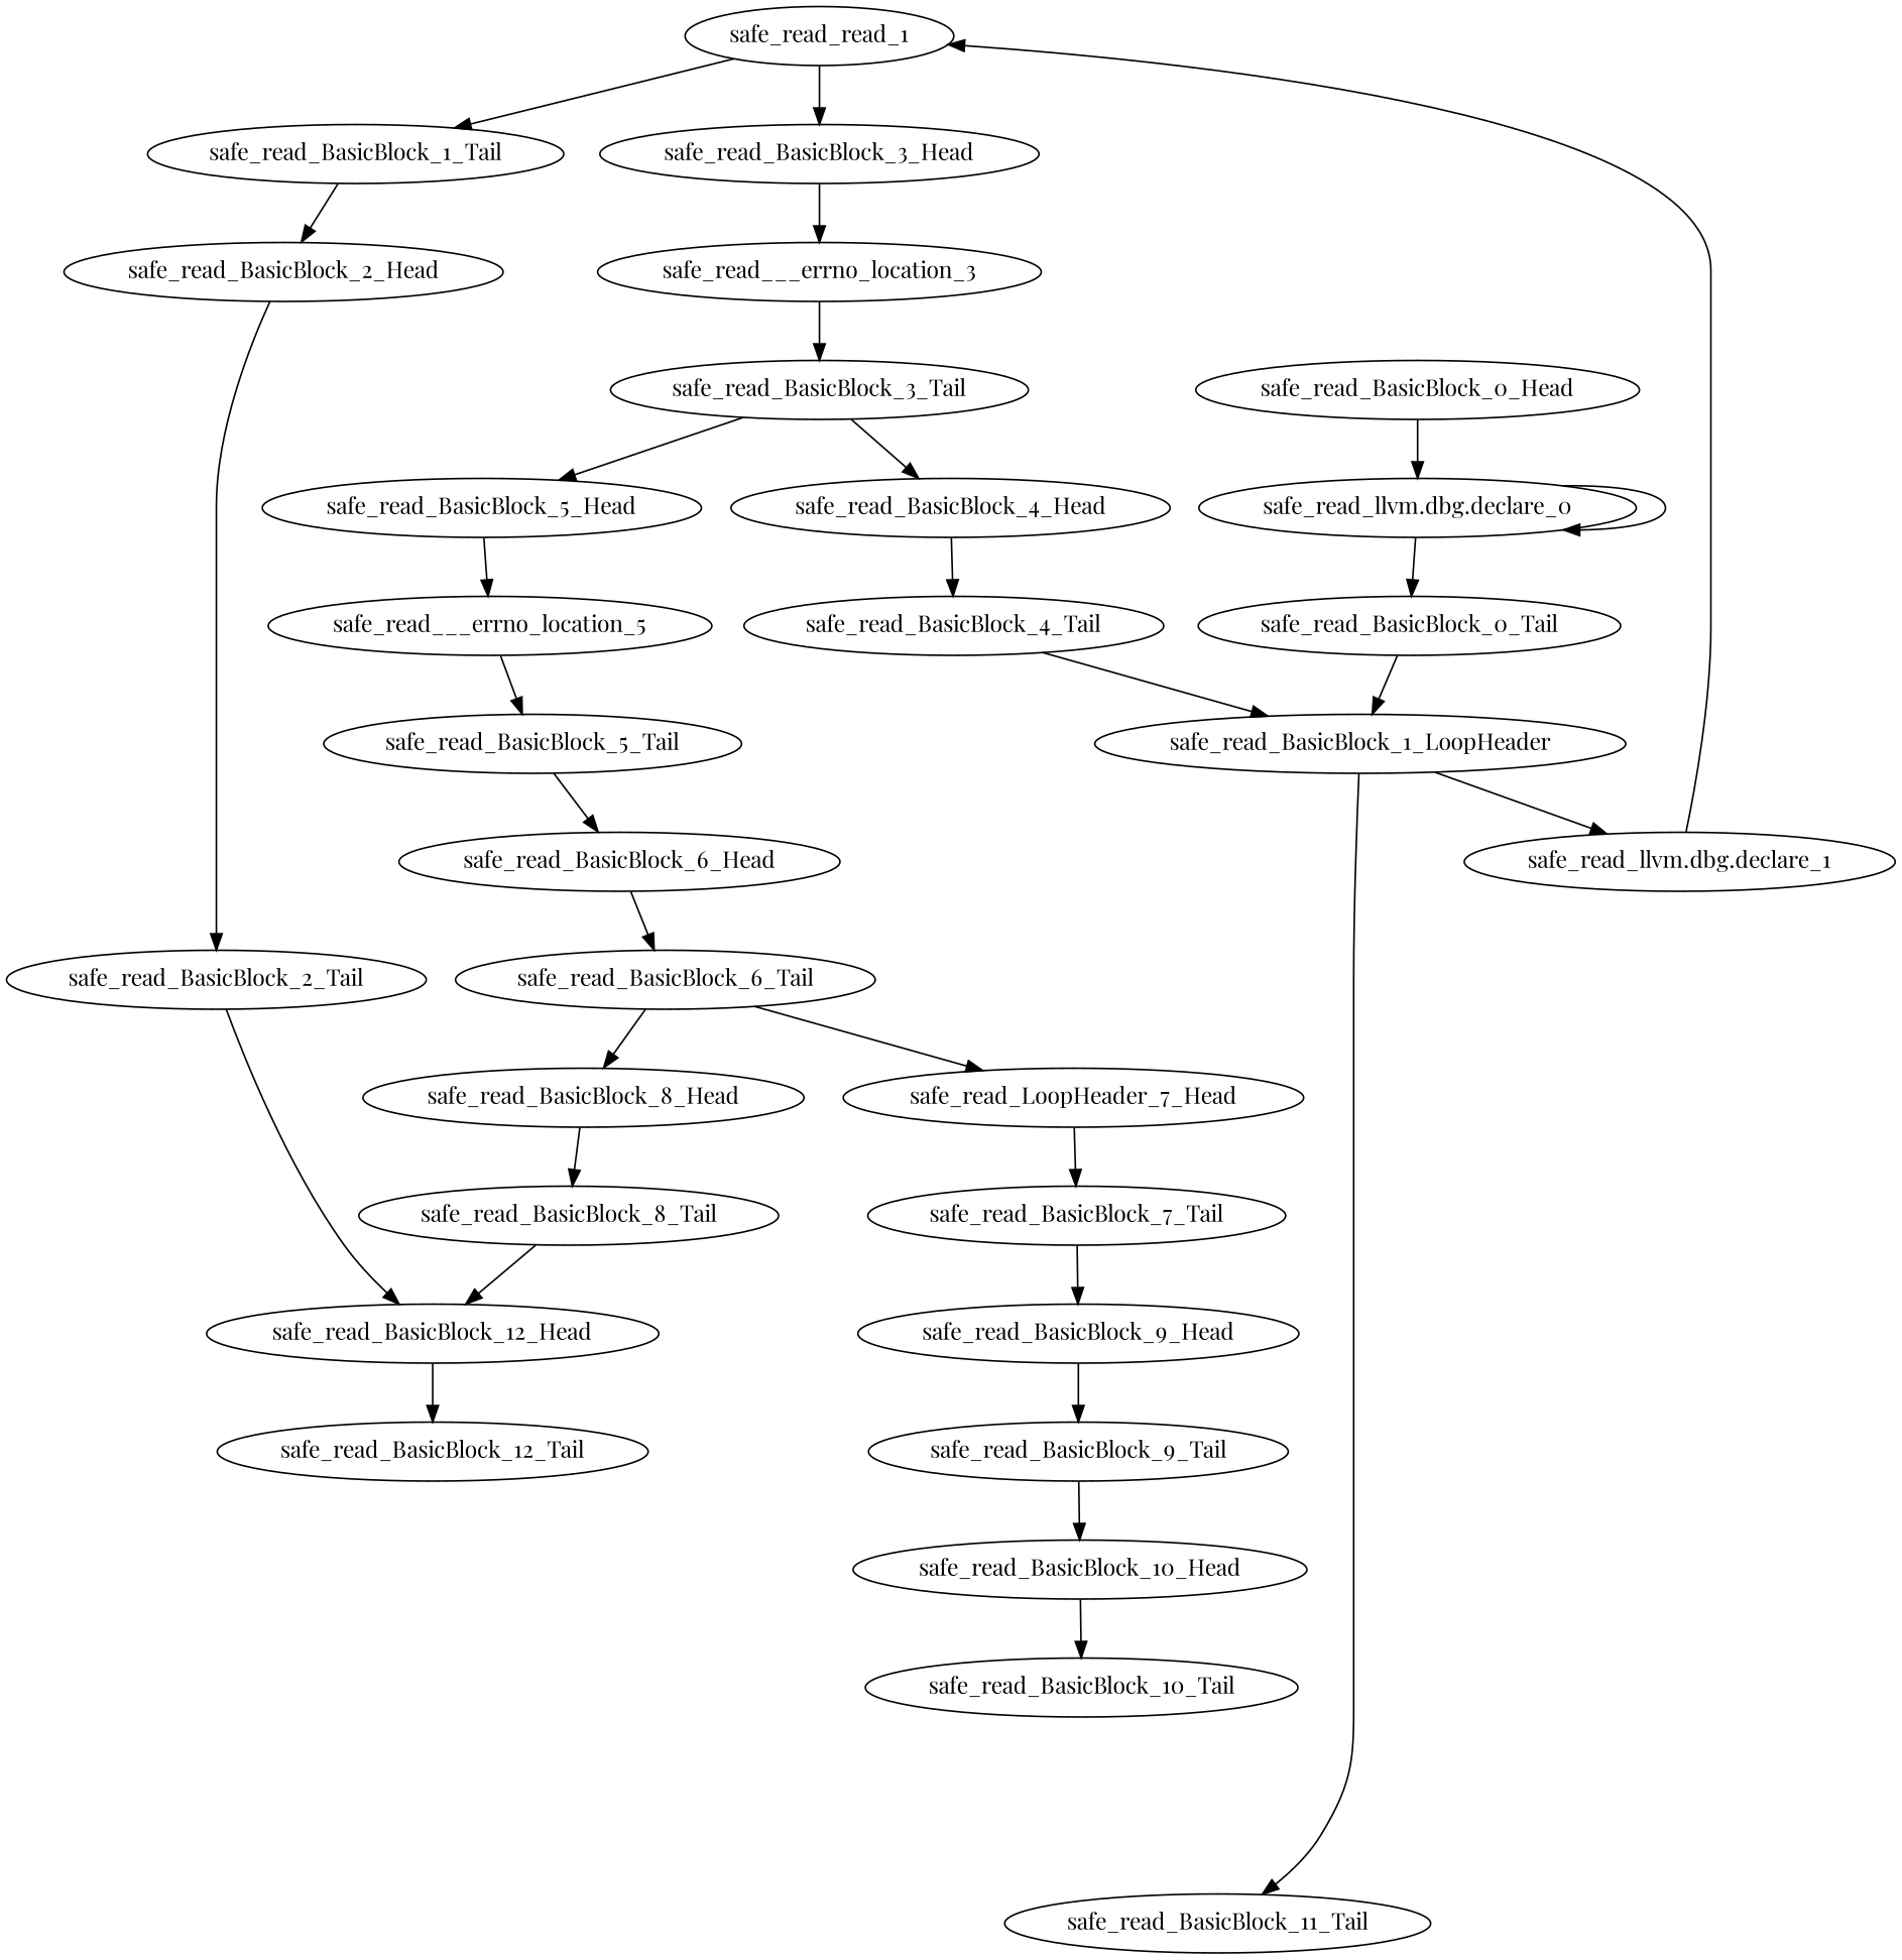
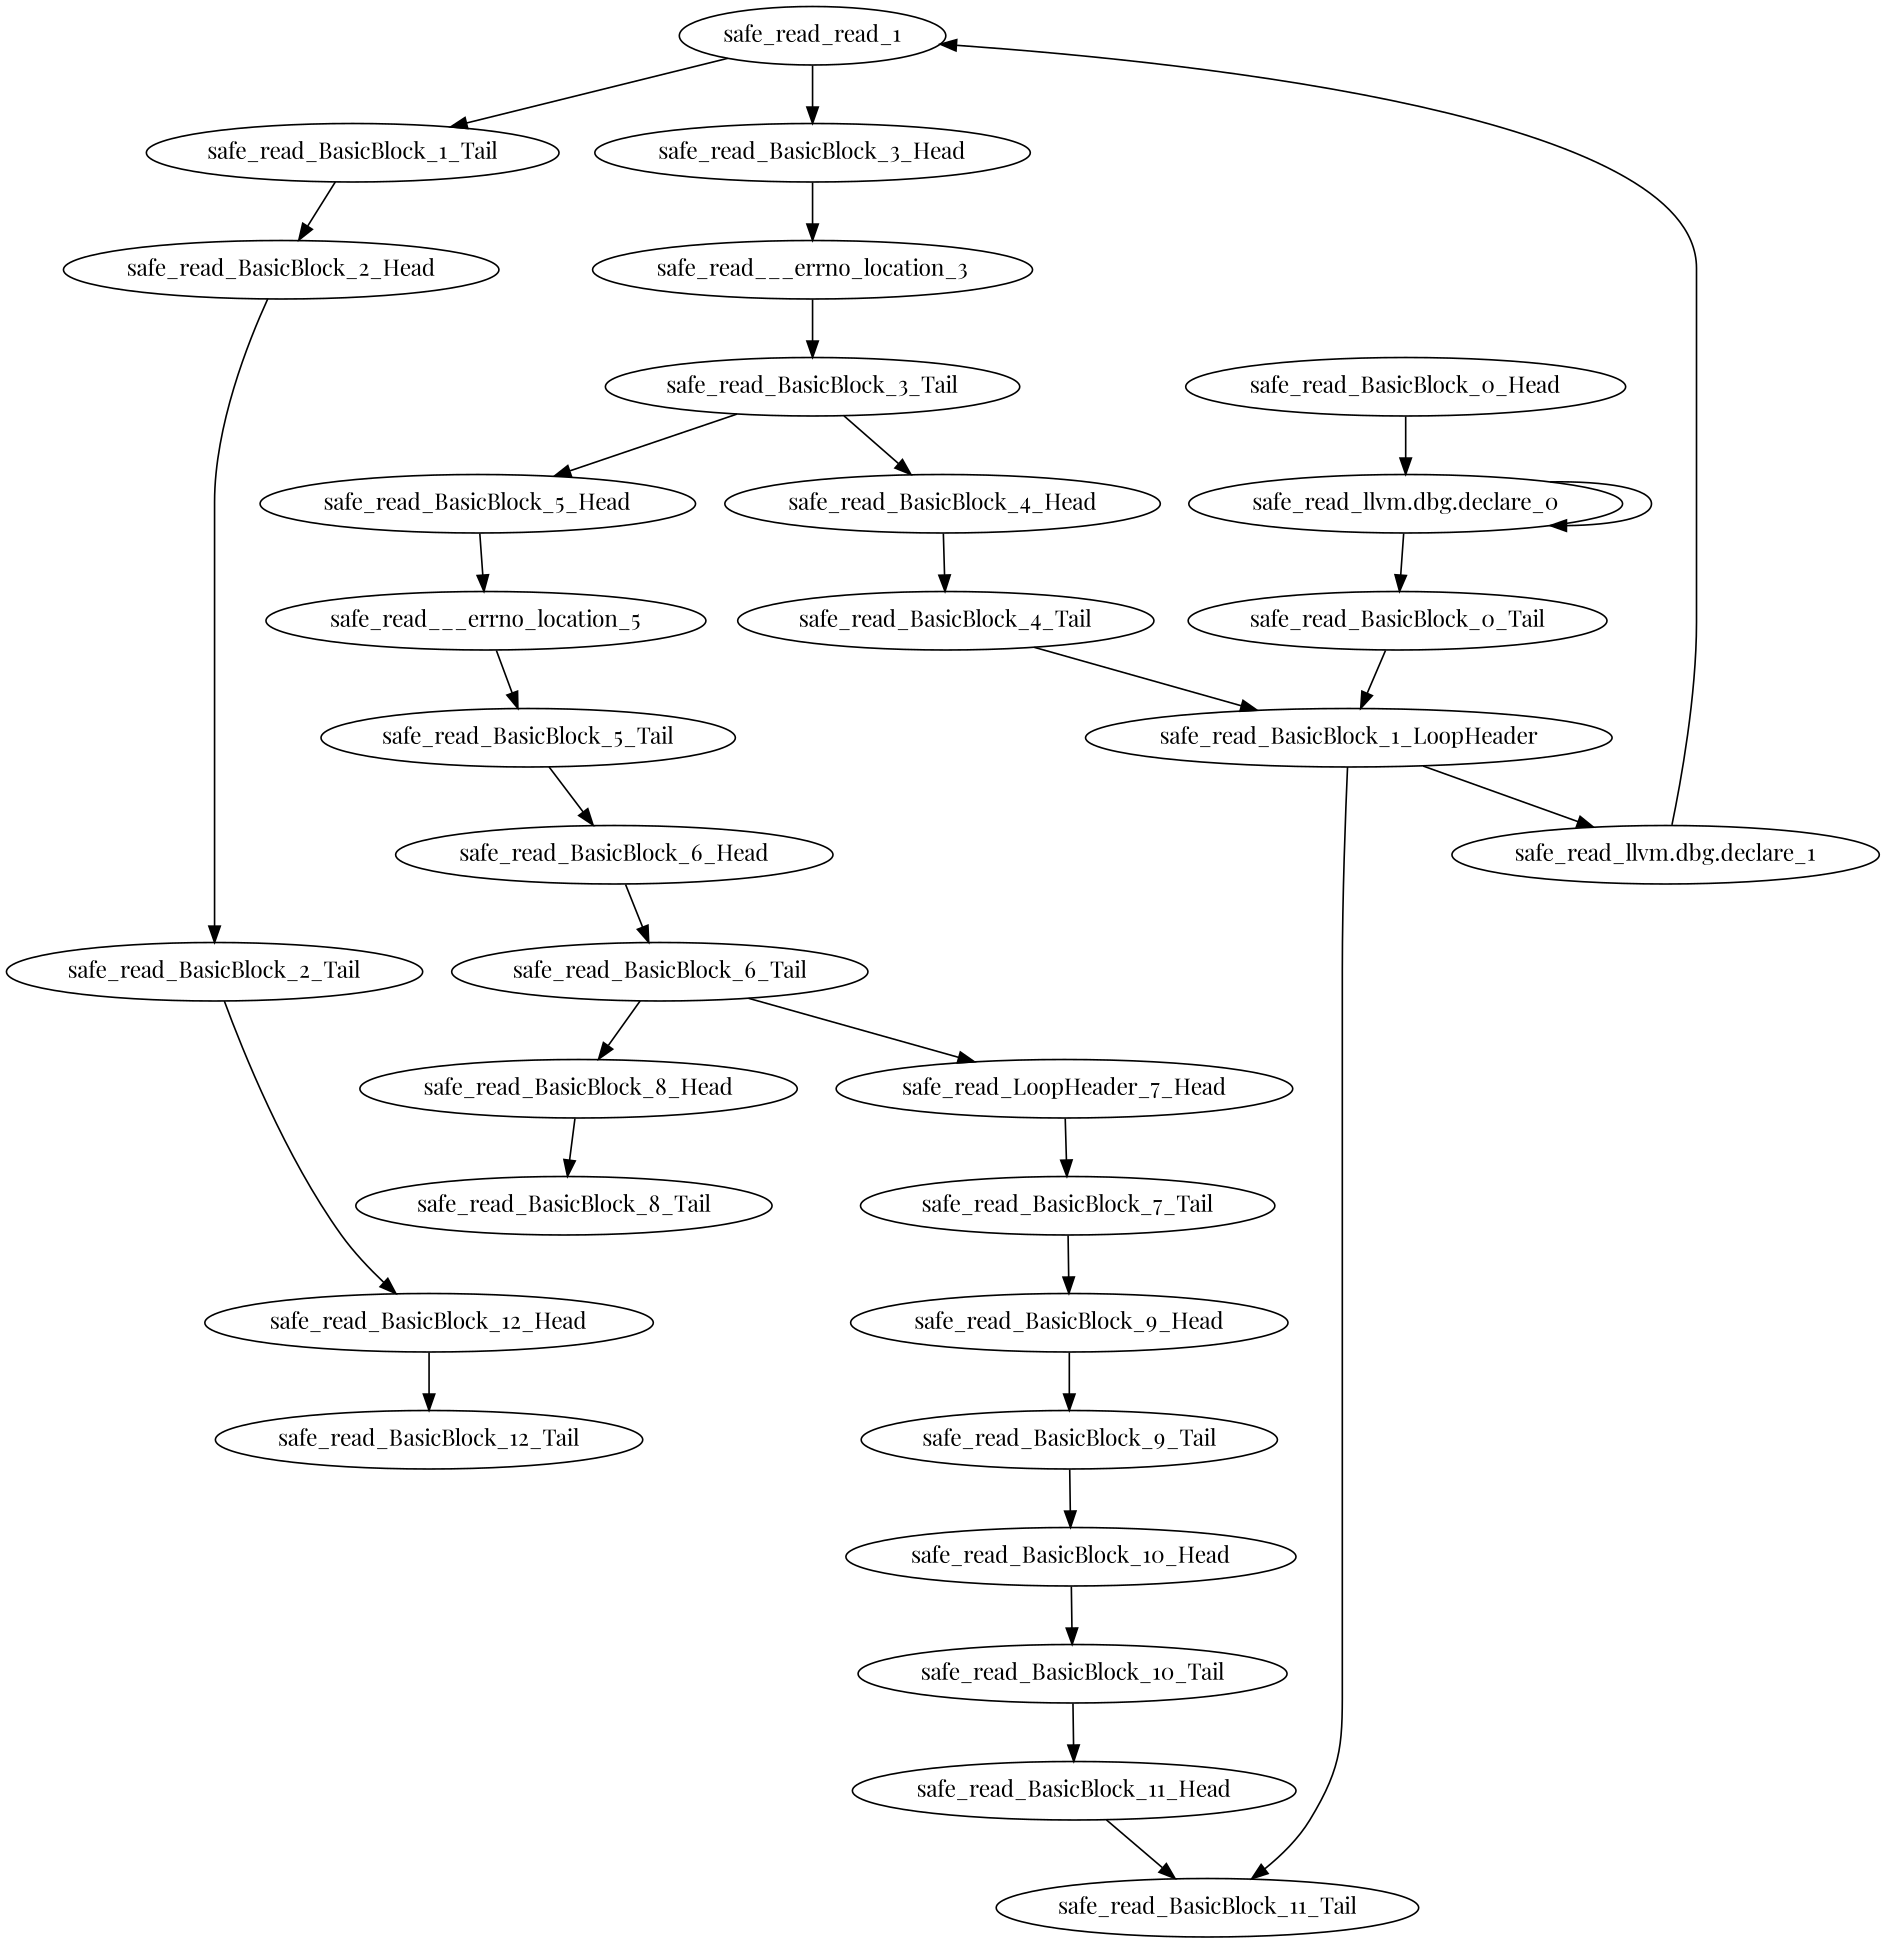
  digraph {
    fontname="Playfair Display"
    node [fontname="Playfair Display"]
    edge [fontname="Playfair Display"]
    safe_read_read_1
    safe_read_BasicBlock_1_Tail
    safe_read_BasicBlock_3_Head
    safe_read_BasicBlock_2_Head
    safe_read_BasicBlock_2_Tail
    safe_read___errno_location_3
    safe_read_BasicBlock_0_Head
    "safe_read_llvm.dbg.declare_0"
    safe_read_BasicBlock_0_Tail
    safe_read_BasicBlock_1_LoopHeader
    safe_read_BasicBlock_4_Tail
    "safe_read_llvm.dbg.declare_1"
    safe_read_BasicBlock_11_Tail
    safe_read_BasicBlock_5_Tail
    safe_read_BasicBlock_6_Head
    safe_read_BasicBlock_6_Tail
    safe_read_BasicBlock_8_Head
    safe_read_BasicBlock_8_Tail
    n19 [label=safe_read_LoopHeader_7_Head]
    safe_read_BasicBlock_12_Head
    safe_read_BasicBlock_7_Tail
    safe_read_BasicBlock_9_Head
    safe_read_BasicBlock_9_Tail
    safe_read_BasicBlock_10_Head
    safe_read_BasicBlock_5_Head
    safe_read___errno_location_5
    safe_read_BasicBlock_4_Head
    safe_read_BasicBlock_12_Tail
    safe_read_BasicBlock_3_Tail
    safe_read_BasicBlock_10_Tail
+   safe_read_BasicBlock_11_Head
    safe_read_read_1 -> safe_read_BasicBlock_1_Tail
    safe_read_read_1 -> safe_read_BasicBlock_3_Head
    safe_read_BasicBlock_1_Tail -> safe_read_BasicBlock_2_Head
    safe_read_BasicBlock_3_Head -> safe_read___errno_location_3
    safe_read_BasicBlock_2_Head -> safe_read_BasicBlock_2_Tail
    safe_read_BasicBlock_2_Tail -> safe_read_BasicBlock_12_Head
    safe_read___errno_location_3 -> safe_read_BasicBlock_3_Tail
    safe_read_BasicBlock_0_Head -> "safe_read_llvm.dbg.declare_0"
    "safe_read_llvm.dbg.declare_0" -> "safe_read_llvm.dbg.declare_0"
    "safe_read_llvm.dbg.declare_0" -> safe_read_BasicBlock_0_Tail
    safe_read_BasicBlock_0_Tail -> safe_read_BasicBlock_1_LoopHeader
    safe_read_BasicBlock_1_LoopHeader -> "safe_read_llvm.dbg.declare_1"
    safe_read_BasicBlock_1_LoopHeader -> safe_read_BasicBlock_11_Tail
    safe_read_BasicBlock_4_Tail -> safe_read_BasicBlock_1_LoopHeader
    "safe_read_llvm.dbg.declare_1" -> safe_read_read_1
    safe_read_BasicBlock_5_Tail -> safe_read_BasicBlock_6_Head
    safe_read_BasicBlock_6_Head -> safe_read_BasicBlock_6_Tail
    safe_read_BasicBlock_6_Tail -> safe_read_BasicBlock_8_Head
    safe_read_BasicBlock_6_Tail -> n19
    safe_read_BasicBlock_8_Head -> safe_read_BasicBlock_8_Tail
-   safe_read_BasicBlock_8_Tail -> safe_read_BasicBlock_12_Head
    n19 -> safe_read_BasicBlock_7_Tail
    safe_read_BasicBlock_12_Head -> safe_read_BasicBlock_12_Tail
    safe_read_BasicBlock_7_Tail -> safe_read_BasicBlock_9_Head
    safe_read_BasicBlock_9_Head -> safe_read_BasicBlock_9_Tail
    safe_read_BasicBlock_9_Tail -> safe_read_BasicBlock_10_Head
    safe_read_BasicBlock_10_Head -> safe_read_BasicBlock_10_Tail
    safe_read_BasicBlock_5_Head -> safe_read___errno_location_5
    safe_read___errno_location_5 -> safe_read_BasicBlock_5_Tail
    safe_read_BasicBlock_4_Head -> safe_read_BasicBlock_4_Tail
    safe_read_BasicBlock_3_Tail -> safe_read_BasicBlock_5_Head
    safe_read_BasicBlock_3_Tail -> safe_read_BasicBlock_4_Head
+   safe_read_BasicBlock_10_Tail -> safe_read_BasicBlock_11_Head
+   safe_read_BasicBlock_11_Head -> safe_read_BasicBlock_11_Tail
  }
